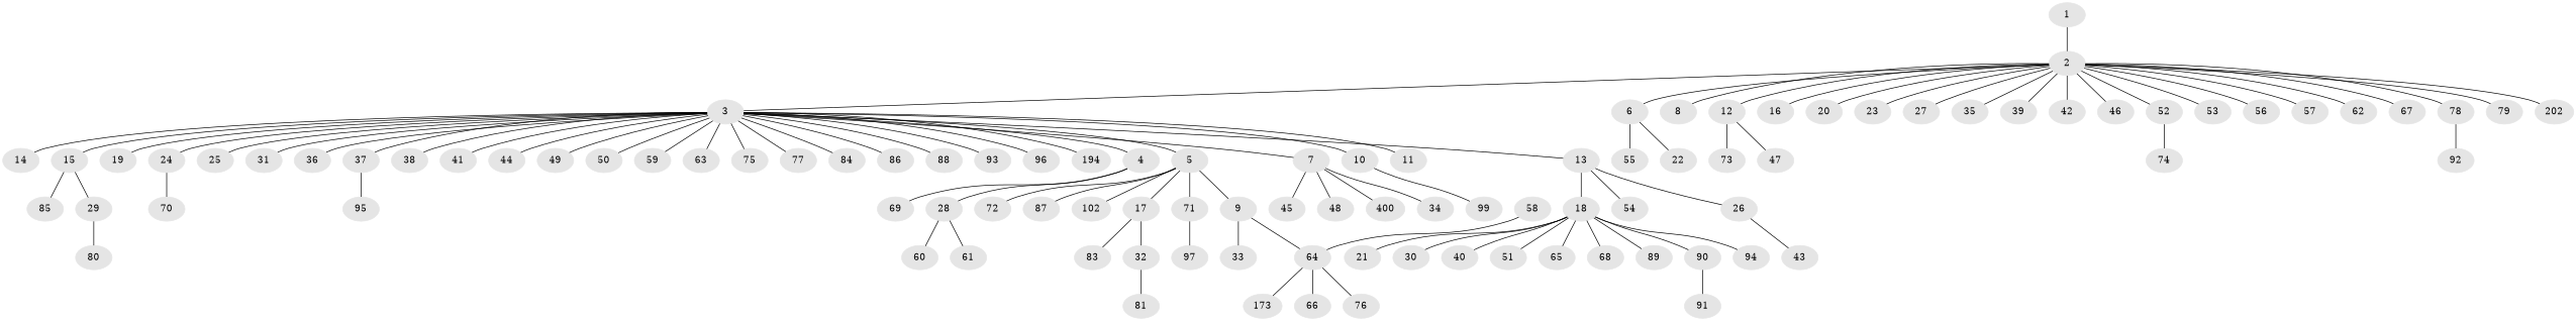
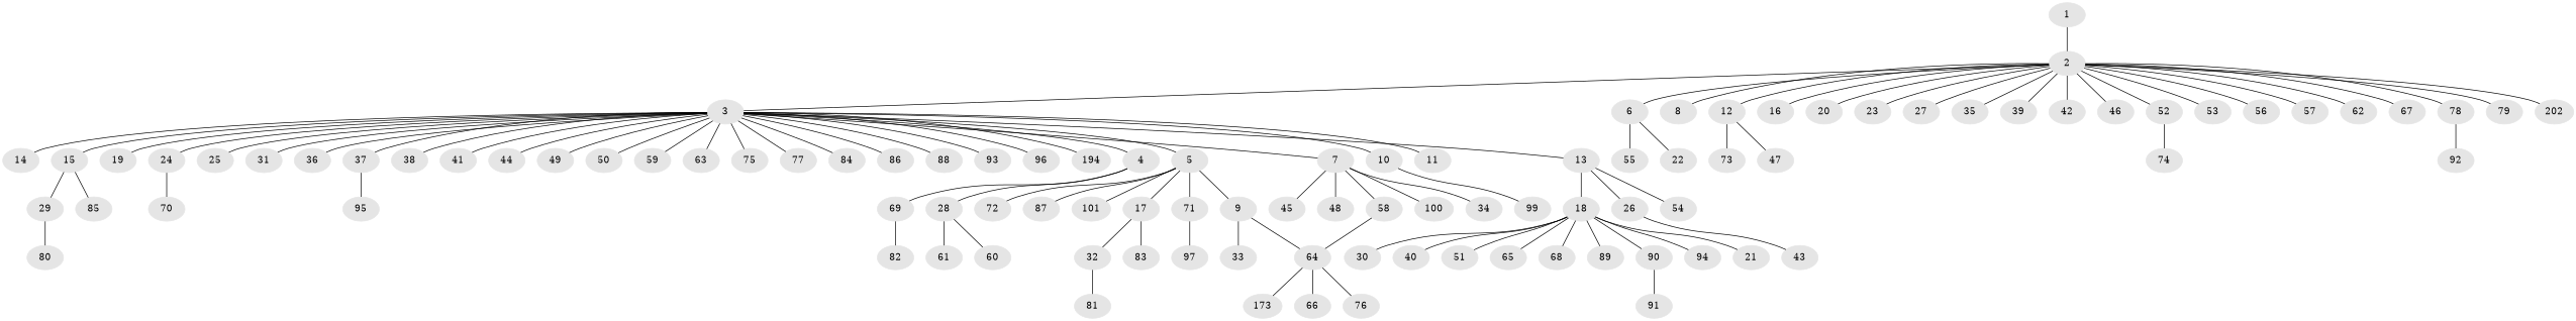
  graph {
    node [color=gray90 style=filled]
    1
    2
    3
    6
    8
    12
    16
    20
    23
    27
    35
    39
    42
    46
    52
    53
    56
    57
    62
    67
    78
    79
    n23 [label=202]
    4
    5
    7
    10
    11
    13
    14
    15
    19
    24
    25
    31
    36
    37
    38
    41
    44
    49
    50
    59
    63
    75
    77
    84
    86
    88
    93
    96
    n52 [label=194]
    22
    55
    47
    73
    74
    92
    28
    69
    9
    17
    71
    72
    87
-   101 [label=102]
+   101
    34
    45
    48
    58
-   100 [label=400]
+   100
    99
    18
    26
    54
    29
    85
    70
    95
    60
    61
+   82
    33
    64
    32
    83
    97
    66
    76
    n90 [label=173]
    21
    30
    40
    51
    65
    68
    89
    90
    94
    43
    80
    81
    91
    1 -- 2
    2 -- 3
    2 -- 6
    2 -- 8
    2 -- 12
    2 -- 16
    2 -- 20
    2 -- 23
    2 -- 27
    2 -- 35
    2 -- 39
    2 -- 42
    2 -- 46
    2 -- 52
    2 -- 53
    2 -- 56
    2 -- 57
    2 -- 62
    2 -- 67
    2 -- 78
    2 -- 79
    2 -- n23
    3 -- 4
    3 -- 5
    3 -- 7
    3 -- 10
    3 -- 11
    3 -- 13
    3 -- 14
    3 -- 15
    3 -- 19
    3 -- 24
    3 -- 25
    3 -- 31
    3 -- 36
    3 -- 37
    3 -- 38
    3 -- 41
    3 -- 44
    3 -- 49
    3 -- 50
    3 -- 59
    3 -- 63
    3 -- 75
    3 -- 77
    3 -- 84
    3 -- 86
    3 -- 88
    3 -- 93
    3 -- 96
    3 -- n52
    6 -- 22
    6 -- 55
    12 -- 47
    12 -- 73
    52 -- 74
    78 -- 92
    4 -- 28
    4 -- 69
    5 -- 9
    5 -- 17
    5 -- 71
    5 -- 72
    5 -- 87
    5 -- 101
    7 -- 34
    7 -- 45
    7 -- 48
+   7 -- 58
    7 -- 100
    10 -- 99
    13 -- 18
    13 -- 26
    13 -- 54
    15 -- 29
    15 -- 85
    24 -- 70
    37 -- 95
    28 -- 60
    28 -- 61
+   69 -- 82
    9 -- 33
    9 -- 64
    17 -- 32
    17 -- 83
    71 -- 97
    58 -- 64
    18 -- 21
    18 -- 30
    18 -- 40
    18 -- 51
    18 -- 65
    18 -- 68
    18 -- 89
    18 -- 90
    18 -- 94
    26 -- 43
    29 -- 80
    64 -- 66
    64 -- 76
    64 -- n90
    32 -- 81
    90 -- 91
  }
